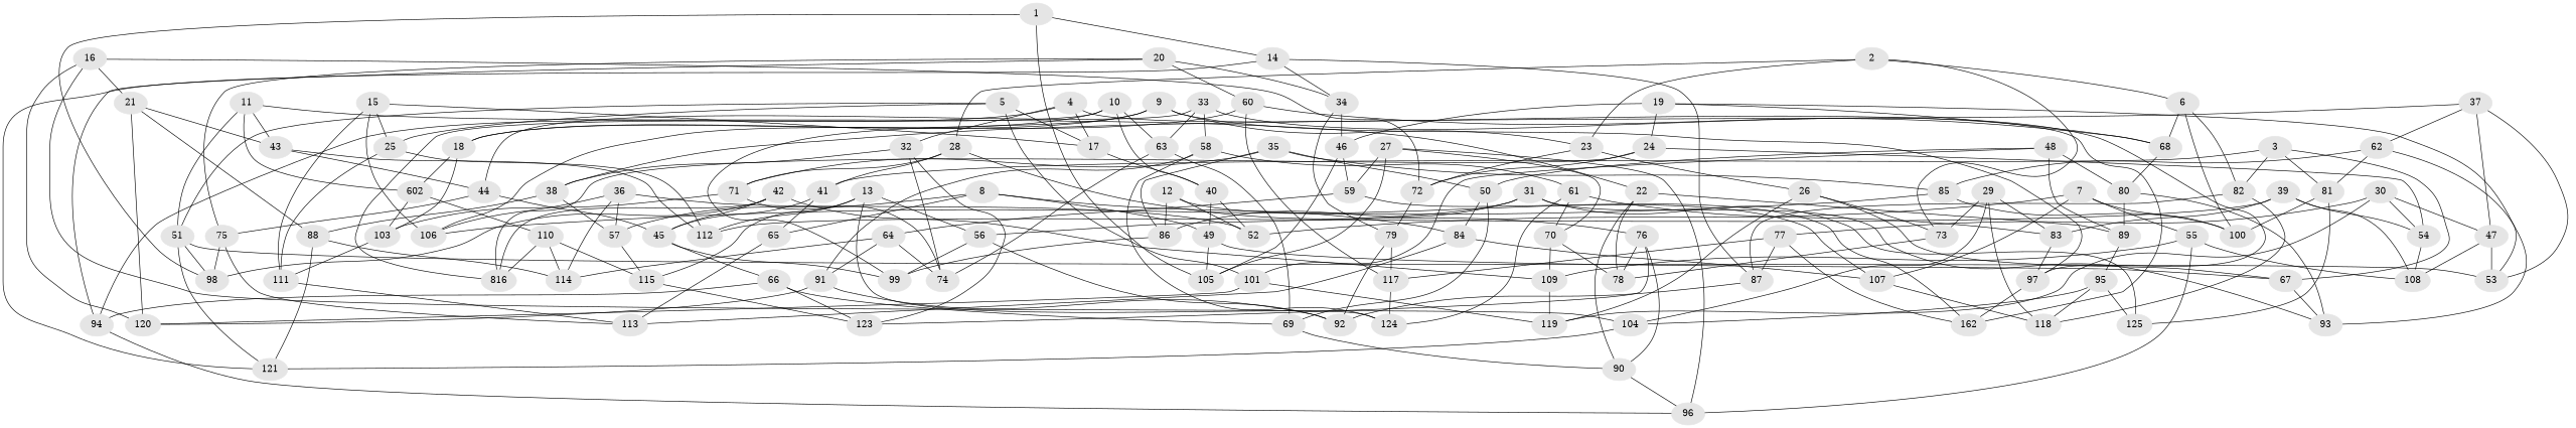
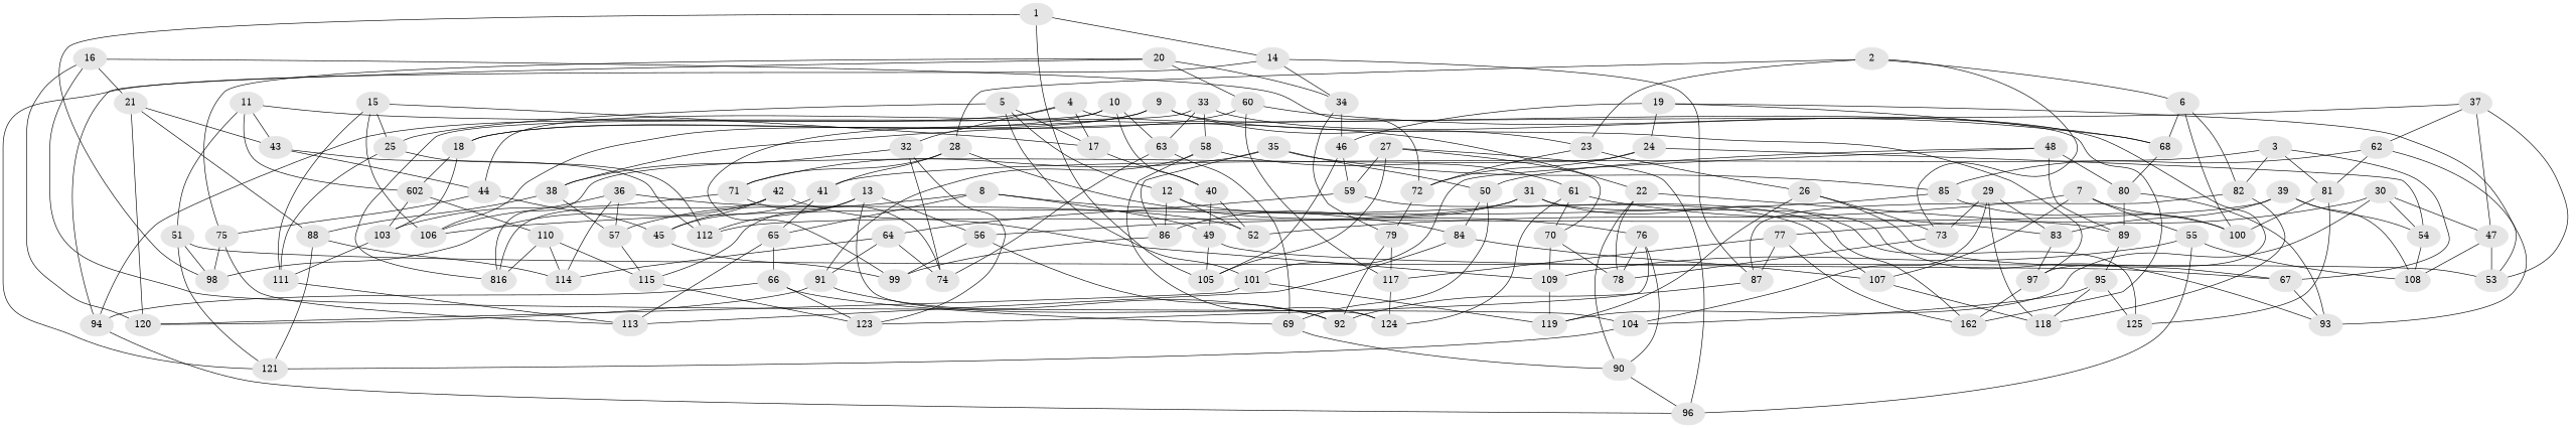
  graph {
    node [color=gray90 style=filled]
    1
    14
    98
    105
    34
    87
    121
    2
    6
    23
    28
    73
    82
    68
    100
    72
    26
    41
    71
    76
    78
    3
    67
    81
    65
    45
    93
    125
    118
    4
    17
    32
    94
    n34 [label=162]
    40
    38
    74
    123
    96
    5
    12
    25
    101
    52
    107
    86
    112
    111
    120
    119
    80
    7
    55
    108
    109
    8
    49
    57
    84
    115
    66
    113
    9
    18
    97
    99
    n67 [label=602]
    103
    10
    63
    n71 [label=816]
    69
    11
    22
    43
    51
    89
    90
    44
    53
    110
    13
    56
    124
    92
    46
    79
    15
    106
    16
    21
    104
    88
    19
    24
    54
    59
    20
    60
    75
    117
    114
    95
    27
    70
    64
    29
    83
    30
    47
    77
    31
    33
    58
    61
    91
    35
    50
    85
    36
    37
    62
    39
    42
    48
    1 -- 14
    1 -- 98
    1 -- 105
    14 -- 34
    14 -- 87
    14 -- 121
    34 -- 46
    34 -- 79
    87 -- 92
    2 -- 6
    2 -- 23
    2 -- 28
    2 -- 73
    6 -- 82
    6 -- 68
    6 -- 100
    23 -- 72
    23 -- 26
    28 -- 41
    28 -- 71
    28 -- 76
    73 -- 78
    82 -- 87
    82 -- 118
    68 -- 80
    72 -- 79
    26 -- 73
    26 -- 67
    26 -- 119
    41 -- 65
    41 -- 45
    71 -- 74
    71 -- 103
    76 -- 78
    76 -- 123
    76 -- 90
    3 -- 82
    3 -- 41
    3 -- 67
    3 -- 81
    67 -- 93
    81 -- 100
    81 -- 125
-   45 -- 66
+   65 -- 66
    65 -- 113
    45 -- 99
    4 -- 17
    4 -- 32
    4 -- 94
    4 -- n34
    17 -- 40
    32 -- 38
    32 -- 74
    32 -- 123
    94 -- 96
    40 -- 52
    40 -- 49
    38 -- 57
    38 -- 88
    5 -- 17
-   5 -- 51
+   5 -- 12
    5 -- 25
    5 -- 101
    12 -- 52
    12 -- 107
    12 -- 86
    25 -- 112
    25 -- 111
    101 -- 120
    101 -- 119
    107 -- 118
    86 -- 99
    111 -- 113
    80 -- 93
    80 -- 89
    7 -- 100
    7 -- 52
    7 -- 107
    7 -- 55
    55 -- 96
    55 -- 108
    55 -- 109
    109 -- 119
    8 -- 65
    8 -- 49
    8 -- 57
    8 -- 84
    49 -- 105
    49 -- 67
    57 -- 115
    84 -- 107
    84 -- 113
    115 -- 123
    66 -- 94
    66 -- 123
    66 -- 69
    9 -- 23
    9 -- 18
    9 -- 97
    9 -- 99
    18 -- n67
    18 -- 103
    97 -- n34
    n67 -- 103
    n67 -- 110
    103 -- 111
    10 -- 40
    10 -- 18
    10 -- 63
    10 -- n71
    63 -- 74
    63 -- 69
    69 -- 90
    11 -- n67
    11 -- 22
    11 -- 43
    11 -- 51
    22 -- 78
    22 -- 89
    22 -- 90
    43 -- 112
    43 -- 44
    51 -- 98
    51 -- 121
    51 -- 53
    89 -- 95
    90 -- 96
    44 -- 45
    44 -- 75
    110 -- 115
    110 -- n71
    110 -- 114
    13 -- 112
    13 -- 115
    13 -- 56
    13 -- 124
    56 -- 99
    56 -- 92
    46 -- 105
    46 -- 59
    79 -- 92
    79 -- 117
    15 -- 17
    15 -- 25
    15 -- 111
    15 -- 106
    16 -- 72
    16 -- 120
    16 -- 21
    16 -- 104
    21 -- 120
    21 -- 43
    21 -- 88
    104 -- 121
    88 -- 121
    88 -- 114
    19 -- 68
    19 -- 53
    19 -- 46
    19 -- 24
    24 -- 72
    24 -- n71
    24 -- 54
    54 -- 108
    59 -- n34
    59 -- 64
    20 -- 34
    20 -- 94
    20 -- 60
    20 -- 75
    60 -- 68
    60 -- 106
    60 -- 117
    75 -- 98
    75 -- 113
    117 -- 124
    95 -- 125
    95 -- 118
    95 -- 104
    27 -- 105
    27 -- 96
    27 -- 59
    27 -- 70
    70 -- 78
    70 -- 109
    64 -- 74
    64 -- 114
    64 -- 91
    29 -- 73
    29 -- 118
    29 -- 104
    29 -- 83
    83 -- 97
    30 -- 119
    30 -- 54
    30 -- 47
    30 -- 77
    47 -- 108
    47 -- 53
    77 -- 87
    77 -- n34
    77 -- 117
    31 -- 93
    31 -- 125
    31 -- 86
    31 -- 56
    33 -- 97
    33 -- 63
    33 -- 44
    33 -- 58
    58 -- 124
    58 -- 61
    58 -- 91
    61 -- 124
    61 -- 70
    61 -- 83
    91 -- 120
    91 -- 92
    35 -- 71
    35 -- 86
    35 -- 50
    35 -- 85
    50 -- 84
    50 -- 69
    85 -- 100
    85 -- 106
    36 -- 52
    36 -- 57
    36 -- 106
    36 -- 114
    37 -- 38
    37 -- 53
    37 -- 47
    37 -- 62
    62 -- 81
    62 -- 93
    62 -- 85
    39 -- 112
    39 -- 108
    39 -- 54
    39 -- 83
    42 -- 98
    42 -- 45
    42 -- 109
    42 -- n71
    48 -- 101
    48 -- 80
    48 -- 89
    48 -- 50
  }
